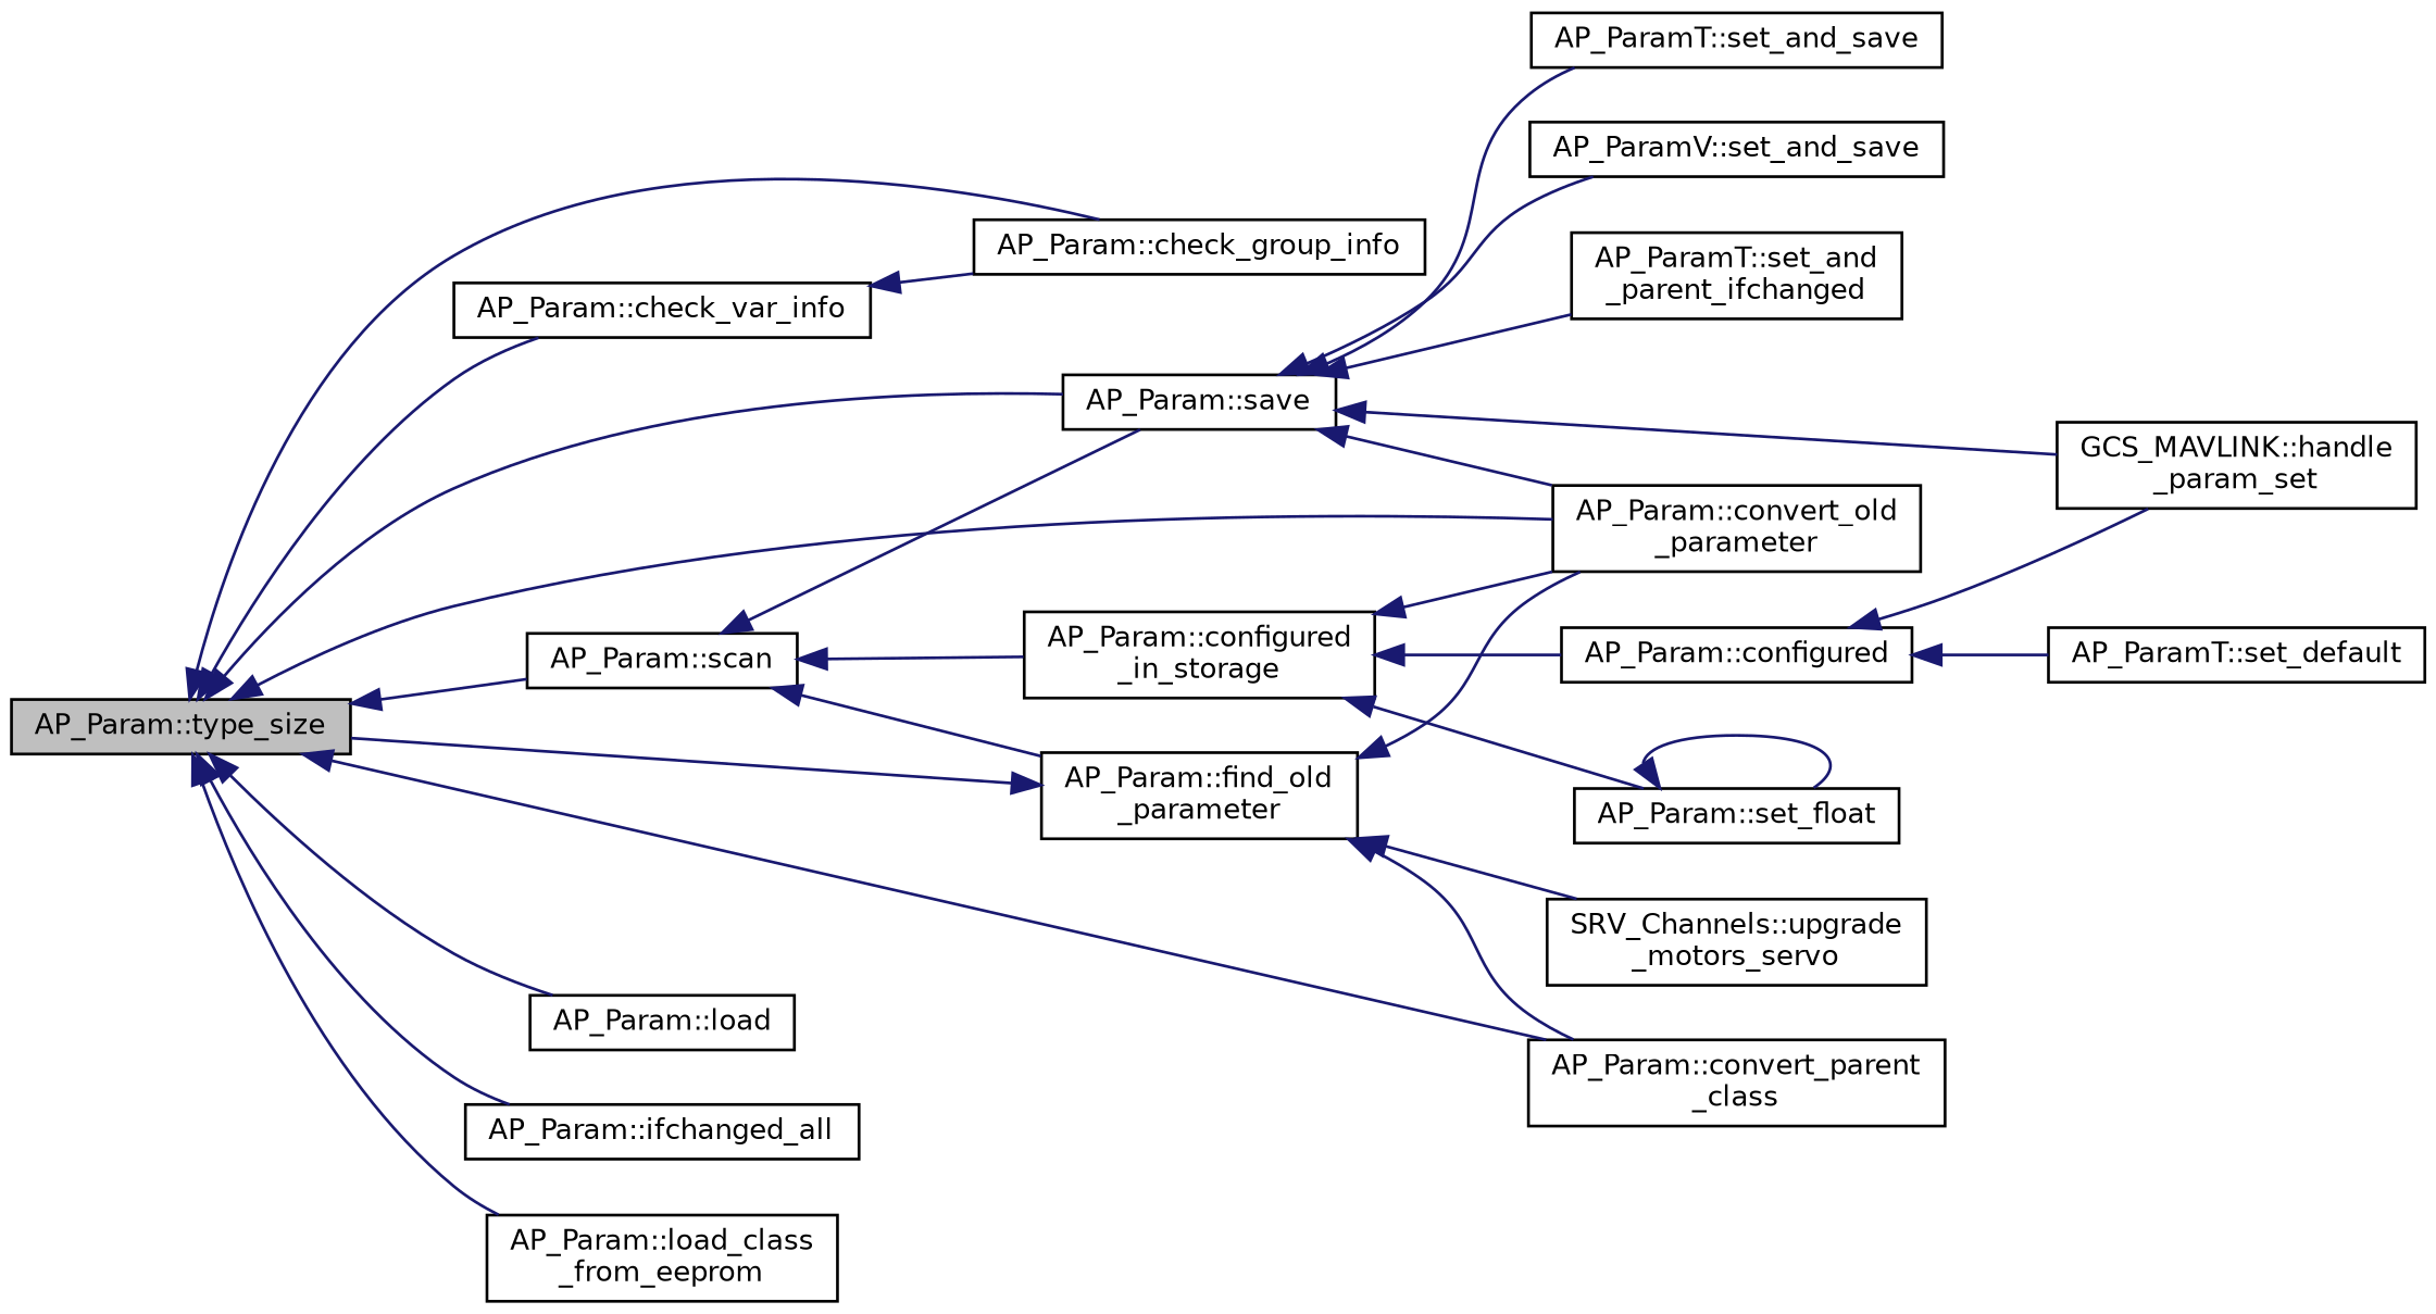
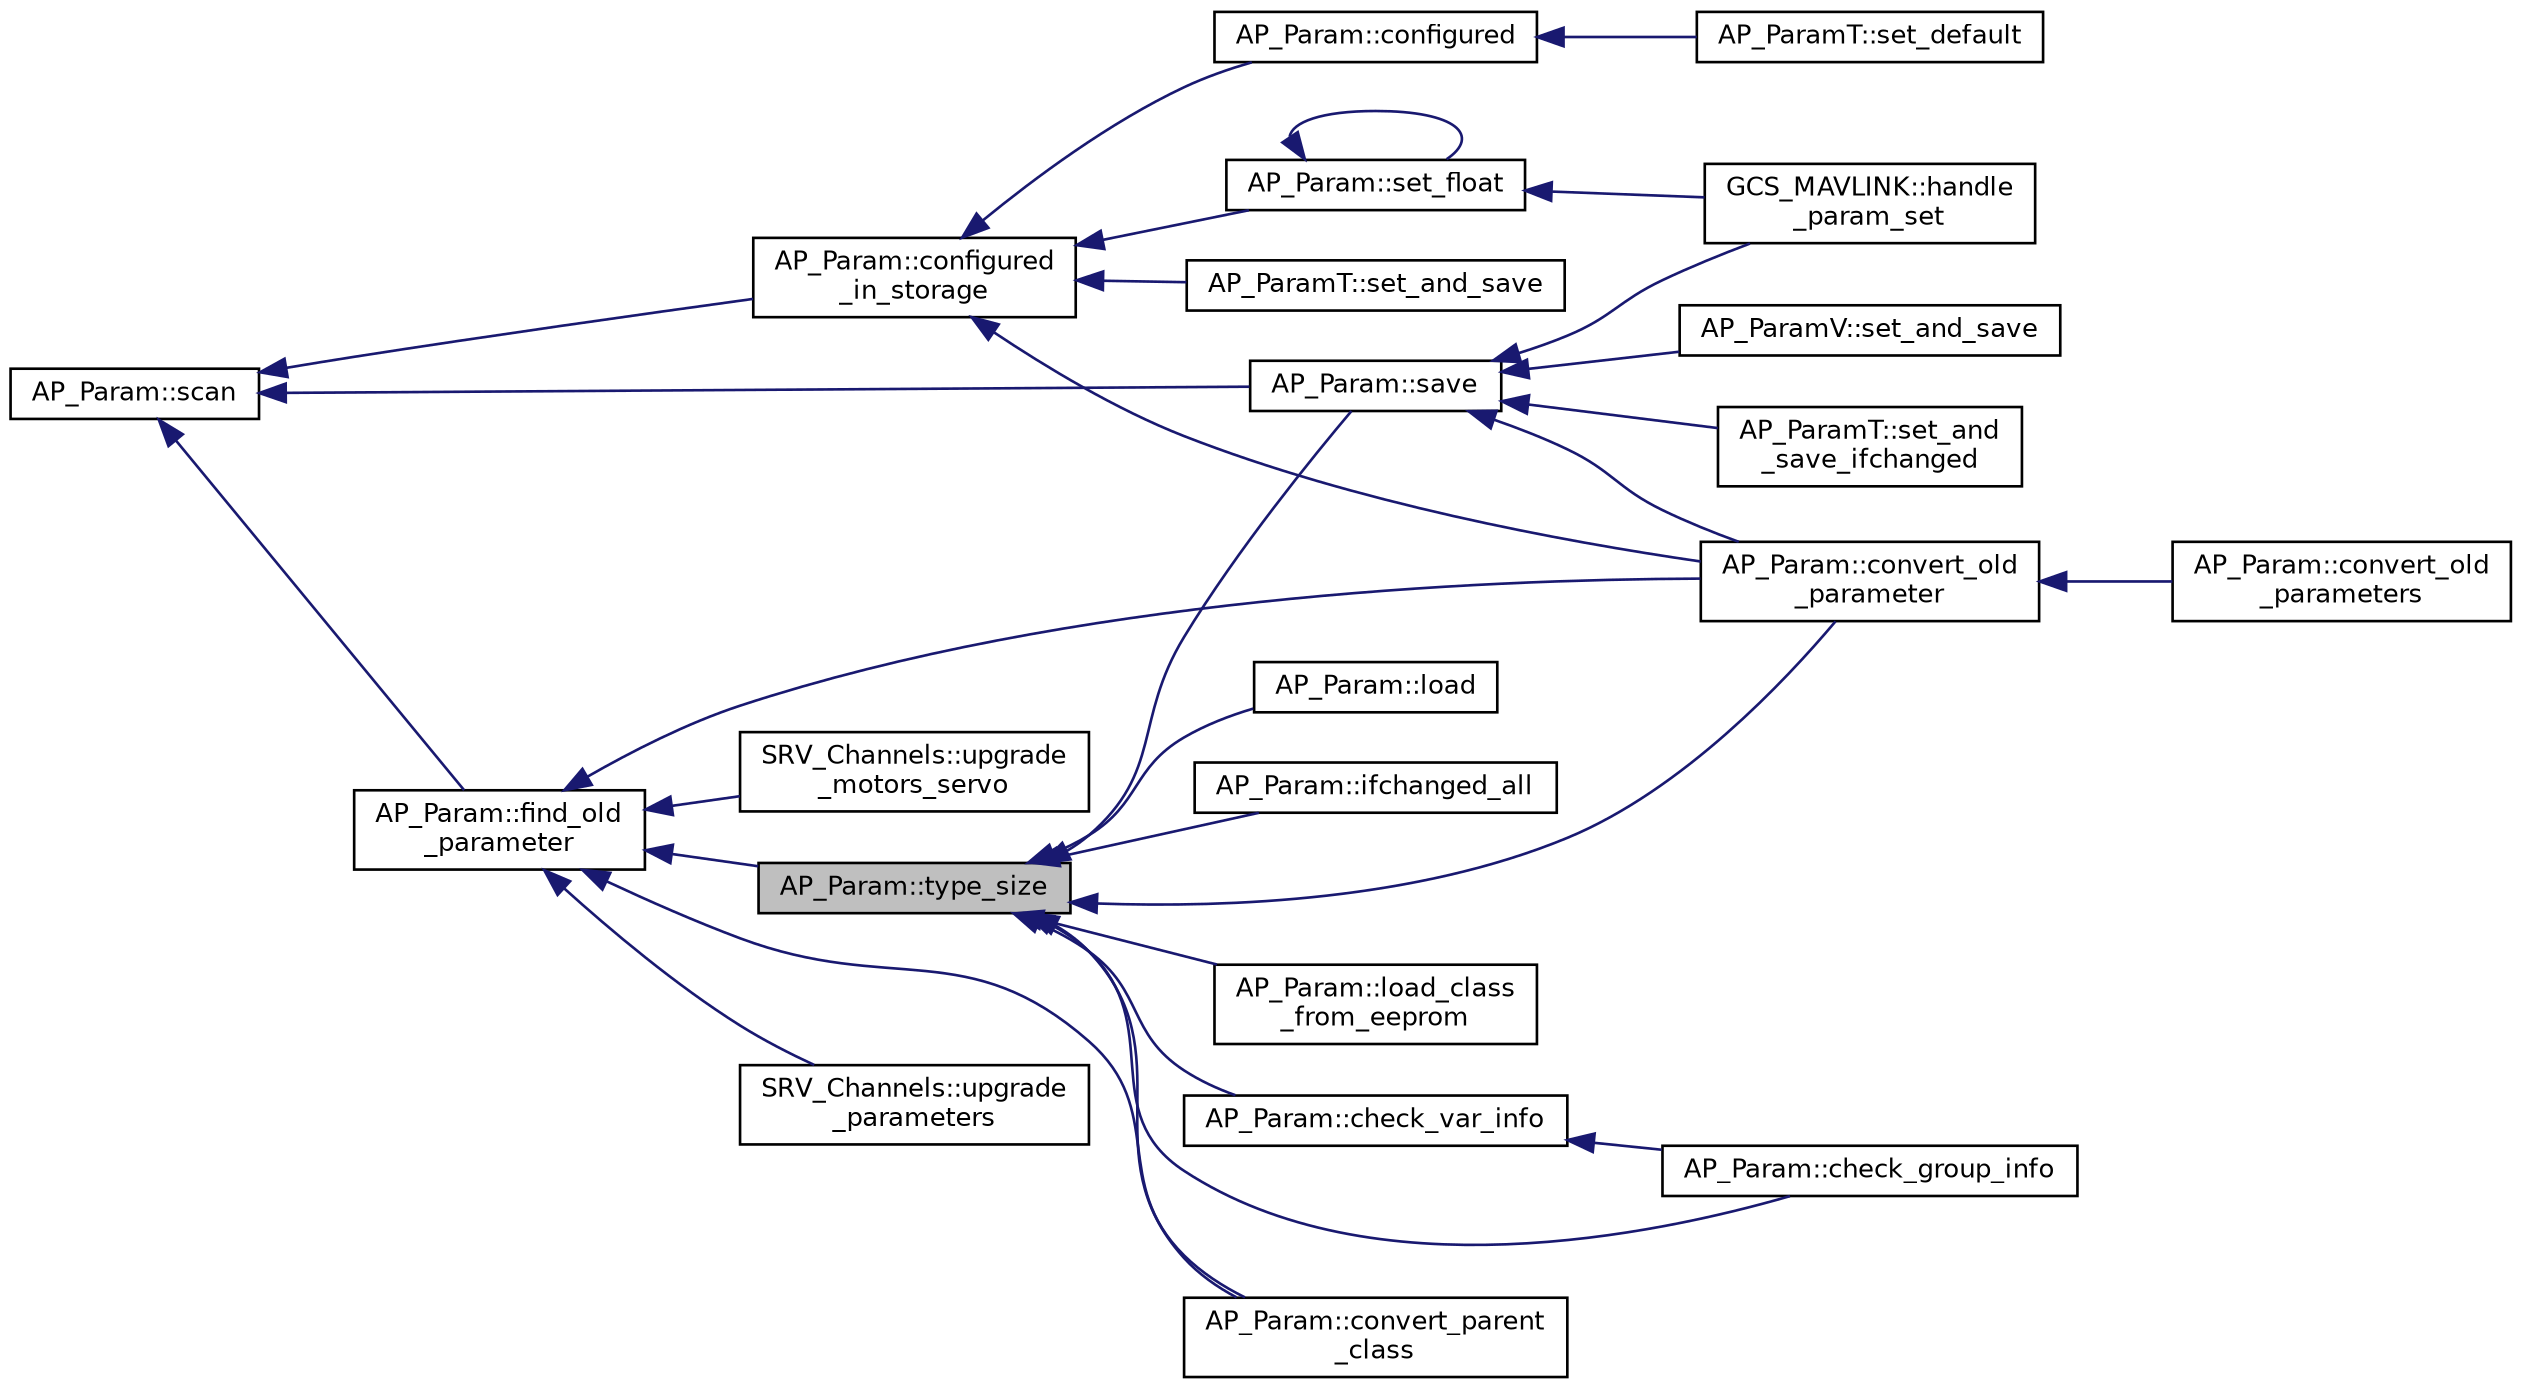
  digraph {
    rankdir=LR
    node [color=black fillcolor=white fontname=Helvetica fontsize=10 shape=record style=filled]
    edge [color=midnightblue dir=back fontname=Helvetica fontsize=10 labelfontname=Helvetica labelfontsize=10 style=solid]
    n1 [fillcolor=grey75 fontcolor=black height=0.2 label="AP_Param::type_size" width=0.4]
    n2 [height=0.2 label="AP_Param::check_group_info" width=0.4]
    n3 [height=0.2 label="AP_Param::check_var_info" width=0.4]
    n4 [height=0.2 label="AP_Param::convert_old\l_parameter" width=0.4]
    n5 [height=0.2 label="AP_Param::convert_parent\l_class" width=0.4]
    n6 [height=0.2 label="AP_Param::load" width=0.4]
    n7 [height=0.2 label="AP_Param::ifchanged_all" width=0.4]
    n8 [height=0.2 label="AP_Param::load_class\l_from_eeprom" width=0.4]
    n9 [height=0.2 label="AP_Param::save" width=0.4]
    n10 [height=0.2 label="AP_Param::scan" width=0.4]
+   n11 [height=0.2 label="AP_Param::convert_old\l_parameters" width=0.4]
    n12 [height=0.2 label="AP_Param::find_old\l_parameter" width=0.4]
    n13 [height=0.2 label="SRV_Channels::upgrade\l_motors_servo" width=0.4]
+   n14 [height=0.2 label="SRV_Channels::upgrade\l_parameters" width=0.4]
    n15 [height=0.2 label="GCS_MAVLINK::handle\l_param_set" width=0.4]
    n16 [height=0.2 label="AP_ParamT::set_and_save" width=0.4]
    n17 [height=0.2 label="AP_ParamV::set_and_save" width=0.4]
-   n18 [height=0.2 label="AP_ParamT::set_and\l_parent_ifchanged" width=0.4]
+   n18 [height=0.2 label="AP_ParamT::set_and\l_save_ifchanged" width=0.4]
    n19 [height=0.2 label="AP_Param::configured\l_in_storage" width=0.4]
    n20 [height=0.2 label="AP_Param::configured" width=0.4]
    n21 [height=0.2 label="AP_Param::set_float" width=0.4]
    n22 [height=0.2 label="AP_ParamT::set_default" width=0.4]
    n1 -> n2
    n1 -> n3
    n1 -> n4
    n1 -> n5
    n1 -> n6
    n1 -> n7
    n1 -> n8
    n1 -> n9
-   n1 -> n10
    n3 -> n2
+   n4 -> n11
    n9 -> n4
    n9 -> n15
-   n9 -> n16
+   n19 -> n16
    n9 -> n17
    n9 -> n18
    n10 -> n9
    n10 -> n12
    n10 -> n19
    n12 -> n1
    n12 -> n4
    n12 -> n5
    n12 -> n13
+   n12 -> n14
    n19 -> n4
    n19 -> n20
    n19 -> n21
    n20 -> n22
-   n20 -> n15
+   n21 -> n15
    n21 -> n21
  }
